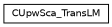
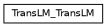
  digraph {
    rankdir=LR
-   n1 [color=black fillcolor=white fontname=Helvetica fontsize=10 height=0.2 label=CUpwSca_TransLM shape=record style=filled width=0.4]
+   n1 [color=black fillcolor=white fontname=Helvetica fontsize=10 height=0.2 label=TransLM_TransLM shape=record style=filled width=0.4]
  }
